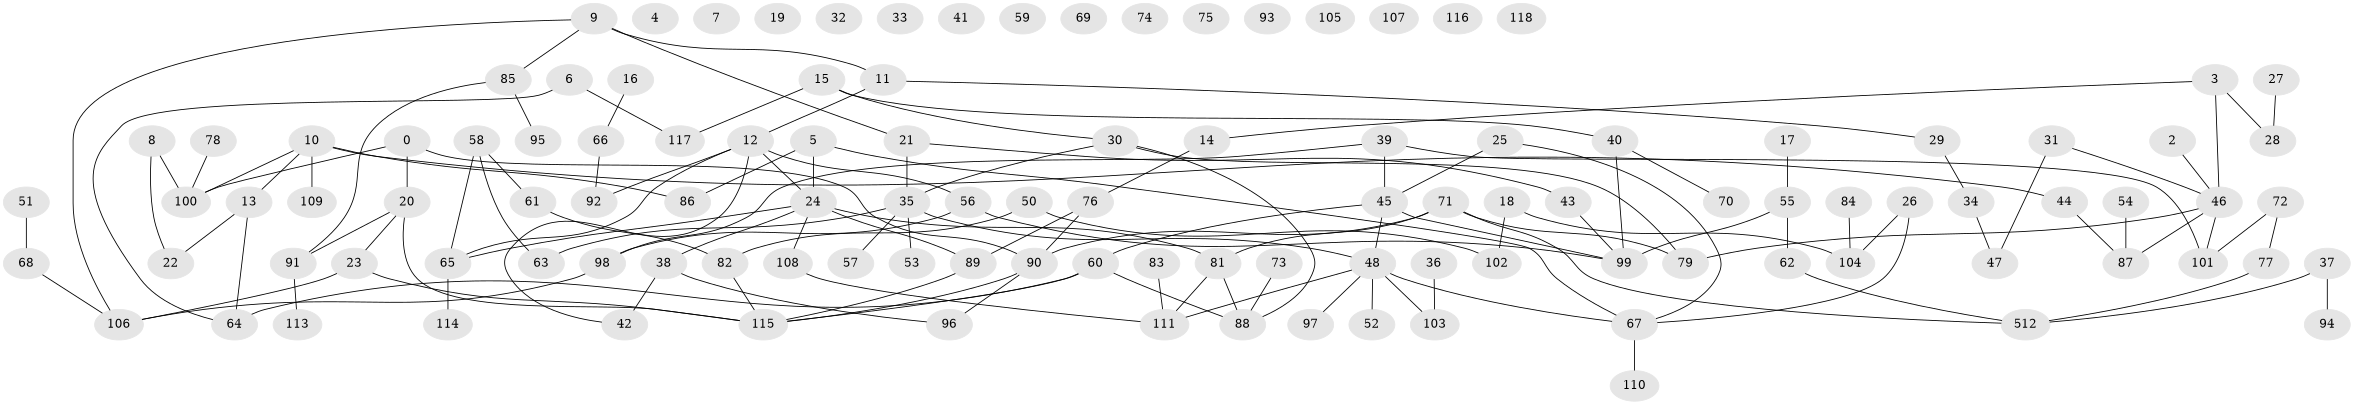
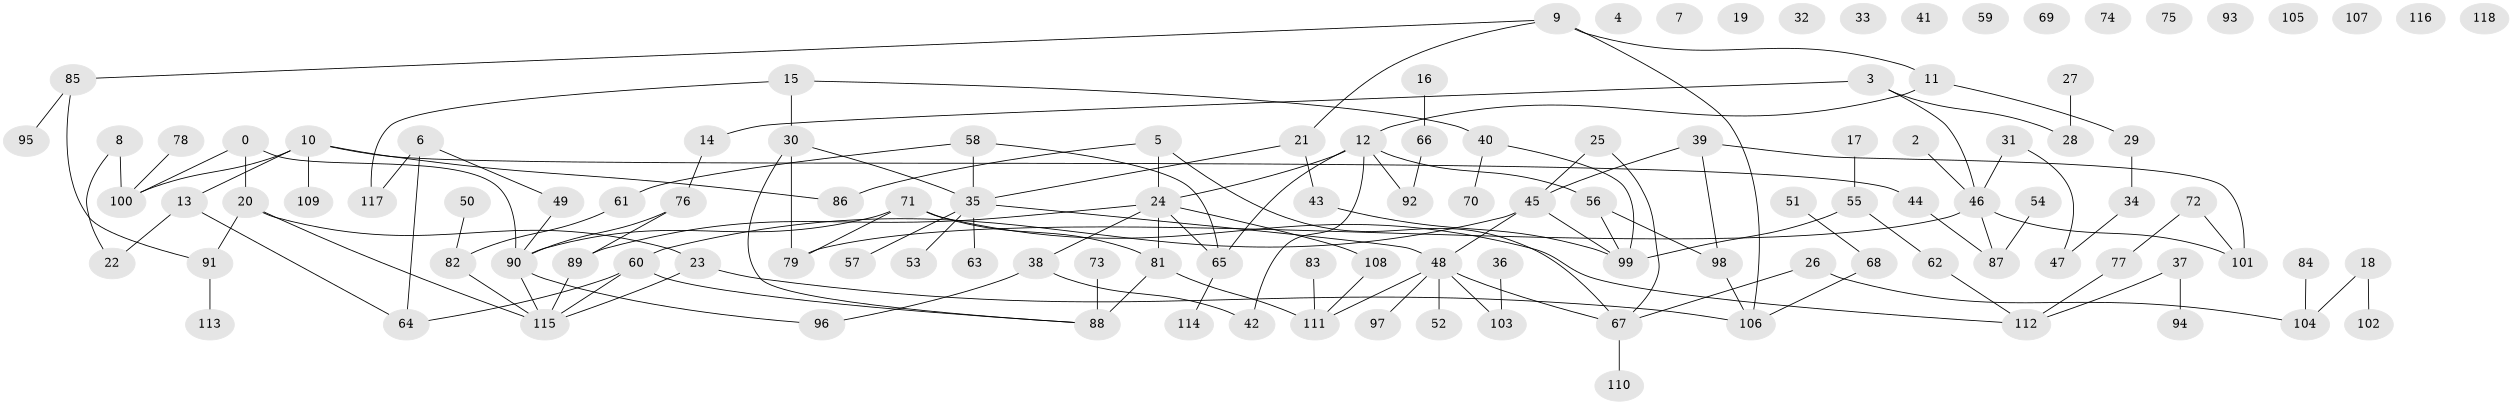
  graph {
    node [color=gray90 style=filled]
    n1 [label=0]
    20
    90
    100
    23
    91
    115
    96
    2
    46
    3
    14
    28
    76
    79
    101
    87
    4
    5
    24
    67
    86
    65
    38
    81
    89
    108
    110
    6
+   49
    64
    117
    7
    8
    22
    9
    11
    21
    85
    106
    12
    29
    35
    43
    95
    10
    13
    44
    109
    42
    56
    92
    34
    98
    99
    114
    15
    30
    40
    88
    70
    16
    66
    17
    55
    62
    18
    102
    104
    19
    113
    48
    53
    57
    63
    111
    25
    45
    60
    26
    27
    47
    31
    32
    33
    103
    52
    97
    36
    37
    94
-   112 [label=512]
+   112
    39
    41
    50
    82
    51
    68
    54
    58
    61
    59
    69
    71
    72
    77
    73
    74
    75
    78
    84
    83
    93
    105
    107
    116
    118
    n1 -- 20
    n1 -- 90
    n1 -- 100
    20 -- 23
    20 -- 91
    20 -- 115
    90 -- 115
    90 -- 96
    23 -- 115
    23 -- 106
    91 -- 113
    2 -- 46
    46 -- 79
    46 -- 101
    46 -- 87
    3 -- 46
    3 -- 14
    3 -- 28
    14 -- 76
    76 -- 90
    76 -- 89
    5 -- 24
    5 -- 67
    5 -- 86
    24 -- 65
    24 -- 38
    24 -- 81
    24 -- 89
    24 -- 108
    67 -- 110
    65 -- 114
    38 -- 96
    38 -- 42
    81 -- 88
    81 -- 111
    89 -- 115
    108 -- 111
+   6 -- 49
    6 -- 64
    6 -- 117
+   49 -- 90
    8 -- 100
    8 -- 22
    9 -- 11
    9 -- 21
    9 -- 85
    9 -- 106
    11 -- 12
    11 -- 29
    21 -- 35
    21 -- 43
    85 -- 91
    85 -- 95
    12 -- 24
    12 -- 65
    12 -- 42
    12 -- 56
    12 -- 92
    29 -- 34
    35 -- 48
    35 -- 53
    35 -- 57
    35 -- 63
    43 -- 99
    10 -- 100
    10 -- 86
    10 -- 13
    10 -- 44
    10 -- 109
    13 -- 64
    13 -- 22
    44 -- 87
    56 -- 98
    56 -- 99
    34 -- 47
    98 -- 106
    15 -- 117
    15 -- 30
    15 -- 40
    30 -- 79
    30 -- 35
    30 -- 88
    40 -- 99
    40 -- 70
    16 -- 66
    66 -- 92
    17 -- 55
    55 -- 99
    55 -- 62
    62 -- 112
    18 -- 102
    18 -- 104
    48 -- 67
    48 -- 111
    48 -- 103
    48 -- 52
    48 -- 97
    25 -- 67
    25 -- 45
    45 -- 99
    45 -- 48
    45 -- 60
    60 -- 115
    60 -- 64
    60 -- 88
    26 -- 67
    26 -- 104
    27 -- 28
    31 -- 46
    31 -- 47
    36 -- 103
    37 -- 94
    37 -- 112
    39 -- 101
    39 -- 98
    39 -- 45
-   50 -- 102
    50 -- 82
    82 -- 115
    51 -- 68
    68 -- 106
    54 -- 87
    58 -- 65
-   58 -- 63
+   58 -- 35
    58 -- 61
    61 -- 82
    71 -- 90
    71 -- 79
    71 -- 81
    71 -- 112
    72 -- 101
    72 -- 77
    77 -- 112
    73 -- 88
    78 -- 100
    84 -- 104
    83 -- 111
  }
